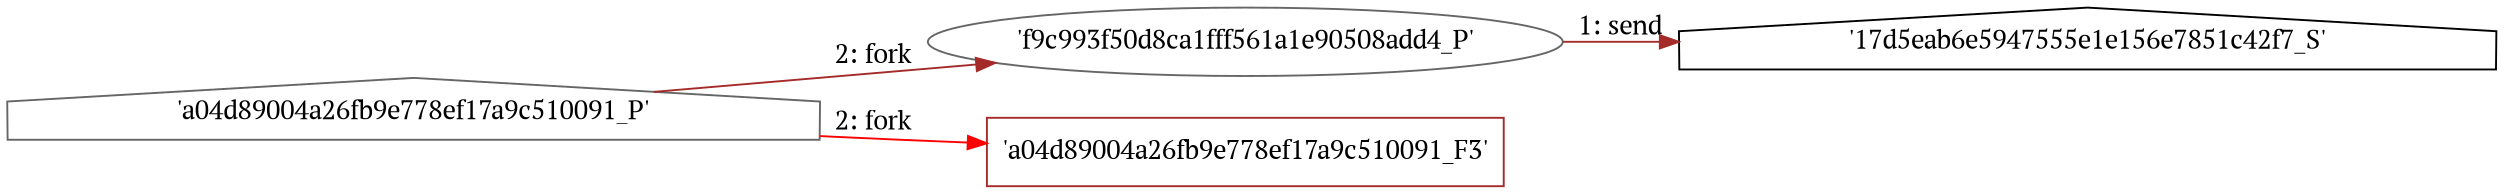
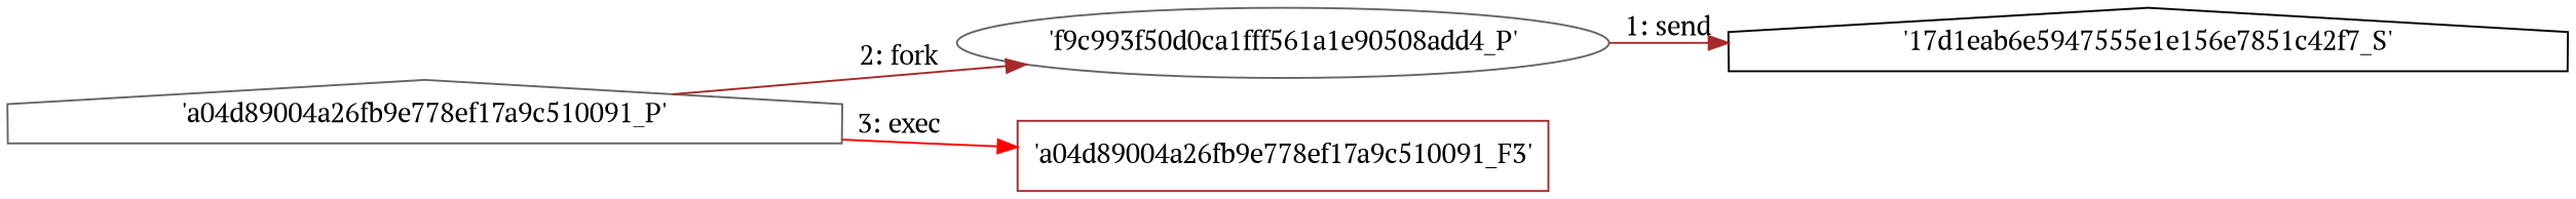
  digraph {
    engine=neato
    fixedsize=false
    fontname="PT Serif"
    fontsize=10
    nodesep=0.3
    rankdir=LR
    ranksep=0
    splines=true
    node [color=gray40 fontname="PT Serif" node_type=Process shape=house]
    edge [color=brown fontname="PT Serif"]
-   "'17d1eab6e5947555e1e156e7851c42f7_S'" [color=black node_type=Socket label="'17d5eab6e5947555e1e156e7851c42f7_S'"]
-   "'f9c993f50d0ca1fff561a1e90508add4_P'" [shape=ellipse label="'f9c993f50d8ca1fff561a1e90508add4_P'"]
+   "'17d1eab6e5947555e1e156e7851c42f7_S'" [color=black node_type=Socket]
+   "'f9c993f50d0ca1fff561a1e90508add4_P'" [shape=ellipse]
    "'a04d89004a26fb9e778ef17a9c510091_P'"
    "'a04d89004a26fb9e778ef17a9c510091_F3'" [color=brown node_type=File shape=box]
    "'f9c993f50d0ca1fff561a1e90508add4_P'" -> "'17d1eab6e5947555e1e156e7851c42f7_S'" [label="1: send"]
    "'a04d89004a26fb9e778ef17a9c510091_P'" -> "'f9c993f50d0ca1fff561a1e90508add4_P'" [label="2: fork"]
-   "'a04d89004a26fb9e778ef17a9c510091_P'" -> "'a04d89004a26fb9e778ef17a9c510091_F3'" [color=red label="2: fork"]
+   "'a04d89004a26fb9e778ef17a9c510091_P'" -> "'a04d89004a26fb9e778ef17a9c510091_F3'" [color=red label="3: exec"]
  }
